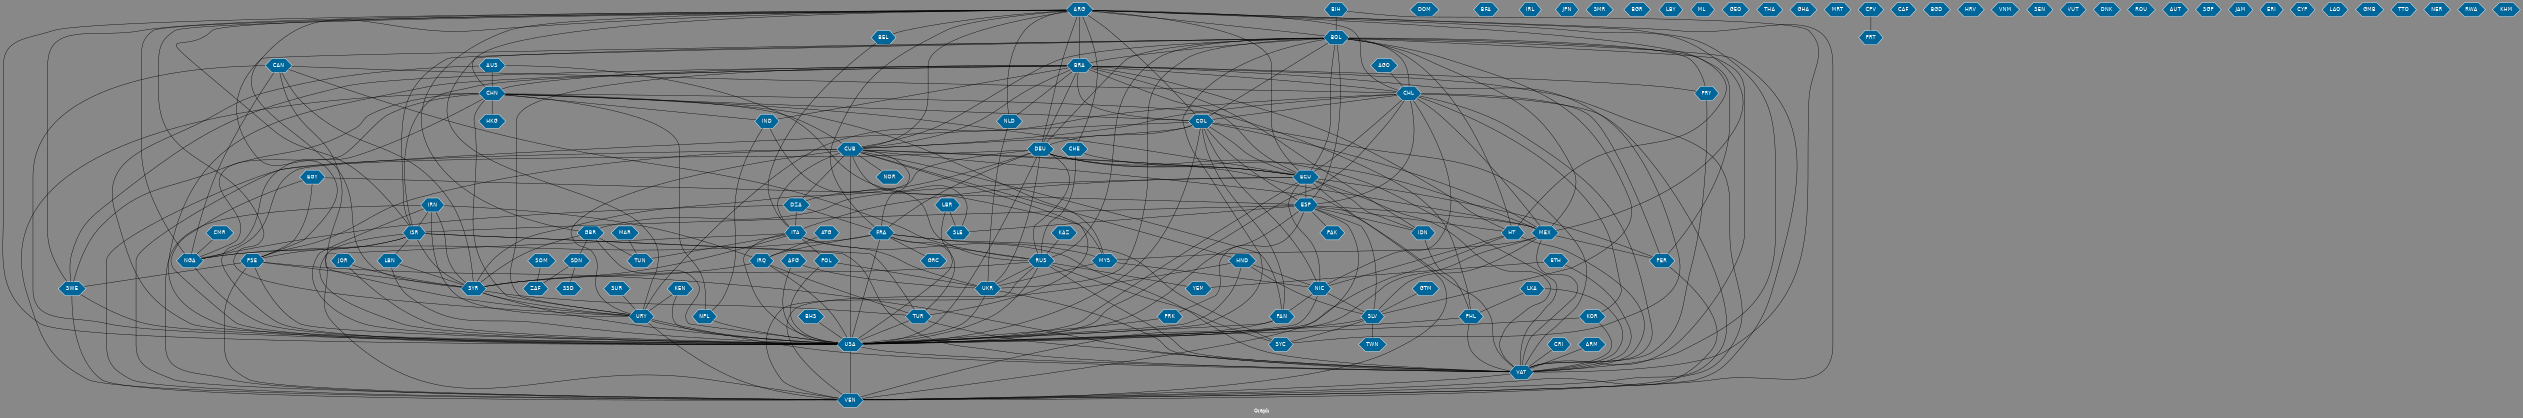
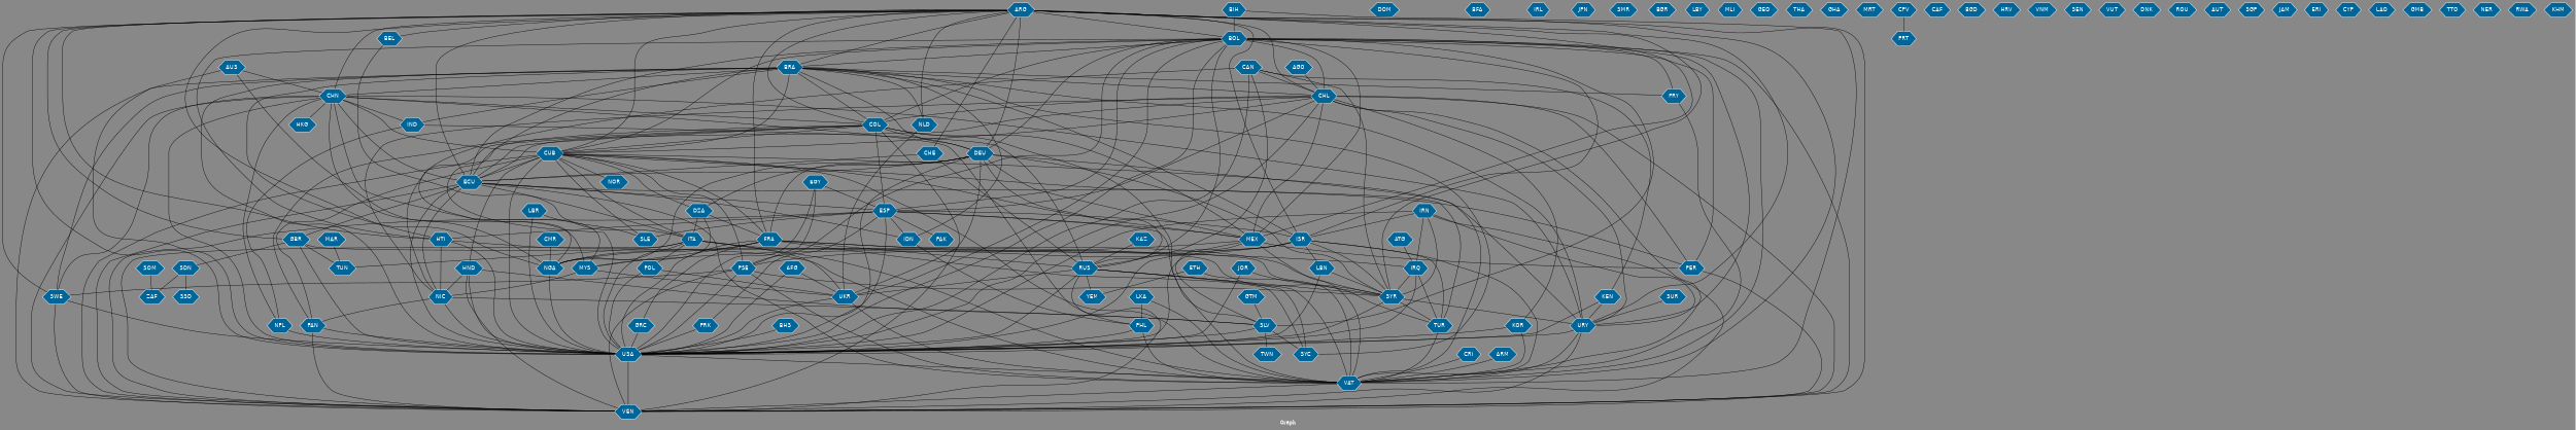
  graph {
    bgcolor="#888888"
    fontcolor=white
    fontsize=12
    label="Graph"
    node [color=white fillcolor="#006699" fontcolor=white fontname=Helvetica shape=hexagon style=filled]
    edge [arrowhead=open color=black fontcolor=white fontname=Courier fontsize=12 weight=1]
    n1 [label=CUB]
    n2 [label=VEN]
    n3 [label=URY]
    n4 [label=VAT]
    n5 [label=USA]
    n6 [label=ECU]
    n7 [label=MEX]
    n8 [label=HND]
    n9 [label=PSE]
    n10 [label=PAN]
    n11 [label=FRA]
    n12 [label=TUR]
    n13 [label=ITA]
    n14 [label=DZA]
    n15 [label=SLE]
    n16 [label=NOR]
    n17 [label=ESP]
    n18 [label=NIC]
    n19 [label=PER]
    n20 [label=GBR]
    n21 [label=IDN]
    n22 [label=SLV]
    n23 [label=MYS]
    n24 [label=SYR]
    n25 [label=SWE]
    n26 [label=NGA]
    n27 [label=RUS]
    n28 [label=SYC]
    n29 [label=IRQ]
    n30 [label=GRC]
    n31 [label=UKR]
    n32 [label=TUN]
    n33 [label=POL]
    n34 [label=COL]
    n35 [label=DEU]
    n36 [label=ISR]
    n37 [label=HTI]
    n38 [label=PAK]
    n39 [label=PRK]
    n40 [label=CHL]
    n41 [label=KOR]
    n42 [label=ARG]
    n43 [label=BRA]
    n44 [label=BEL]
    n45 [label=BOL]
    n46 [label=NLD]
    n47 [label=CHN]
    n48 [label=CHE]
    n49 [label=IND]
    n50 [label=PRY]
    n51 [label=LBN]
    n52 [label=NPL]
    n53 [label=PHL]
    n54 [label=HKG]
    n55 [label=SDN]
    n56 [label=YEM]
    n57 [label=GTM]
    n58 [label=TWN]
    n59 [label=ZAF]
    n60 [label=EGY]
    n61 [label=IRN]
    n62 [label=DOM]
    n63 [label=BFA]
    n64 [label=LBR]
    n65 [label=SSD]
    n66 [label=JOR]
    n67 [label=ETH]
    n68 [label=LKA]
    n69 [label=IRL]
    n70 [label=AFG]
    n71 [label=SOM]
    n72 [label=JPN]
    n73 [label=AUS]
    n74 [label=SMR]
    n75 [label=BGR]
    n76 [label=BIH]
    n77 [label=LBY]
    n78 [label=CAN]
    n79 [label=KAZ]
    n80 [label=MLI]
    n81 [label=CRI]
    n82 [label=GEO]
    n83 [label=CMR]
    n84 [label=MAR]
    n85 [label=THA]
    n86 [label=GHA]
    n87 [label=MRT]
    n88 [label=PRT]
    n89 [label=CAF]
    n90 [label=BHS]
    n91 [label=BGD]
    n92 [label=HRV]
    n93 [label=ATG]
    n94 [label=AGO]
    n95 [label=SUR]
    n96 [label=KEN]
    n97 [label=VNM]
    n98 [label=SEN]
    n99 [label=VUT]
    n100 [label=DNK]
    n101 [label=CPV]
    n102 [label=ROU]
    n103 [label=AUT]
    n104 [label=SGP]
    n105 [label=JAM]
    n106 [label=ERI]
    n107 [label=CYP]
    n108 [label=LAO]
    n109 [label=GMB]
    n110 [label=ARM]
    n111 [label=TTO]
    n112 [label=NER]
    n113 [label=RWA]
    n114 [label=KHM]
    n1 -- n2 [weight=4]
    n1 -- n3
    n1 -- n4
    n1 -- n5 [weight=49]
    n1 -- n6
    n1 -- n7
    n1 -- n8 [weight=3]
    n1 -- n9
    n1 -- n10
    n1 -- n11
    n1 -- n12
    n1 -- n13
    n1 -- n14
    n1 -- n15
    n1 -- n16
    n3 -- n2
    n3 -- n4
    n3 -- n5 [weight=7]
    n4 -- n2 [weight=5]
    n5 -- n2 [weight=34]
    n5 -- n4 [weight=5]
    n6 -- n2 [weight=4]
    n6 -- n4 [weight=4]
    n6 -- n5 [weight=2]
    n6 -- n13
    n6 -- n17 [weight=4]
    n6 -- n18
    n6 -- n19 [weight=2]
    n6 -- n20 [weight=2]
    n6 -- n21
    n7 -- n4 [weight=2]
    n7 -- n5 [weight=12]
    n7 -- n19
    n7 -- n22 [weight=3]
    n7 -- n23
    n8 -- n2
    n8 -- n5 [weight=10]
    n8 -- n18 [weight=3]
    n8 -- n22 [weight=2]
    n9 -- n2 [weight=3]
    n9 -- n4 [weight=2]
    n9 -- n5 [weight=2]
    n9 -- n24
    n9 -- n25
    n10 -- n2
    n10 -- n5 [weight=2]
    n11 -- n5 [weight=2]
    n11 -- n12
    n11 -- n23
    n11 -- n26
    n11 -- n27
    n11 -- n28
    n11 -- n29
    n11 -- n30
    n12 -- n4
-   n12 -- n5
+   n30 -- n5
    n13 -- n2
    n13 -- n4 [weight=6]
    n13 -- n5 [weight=2]
    n13 -- n24
    n13 -- n31
    n13 -- n32
    n13 -- n33
    n14 -- n11
    n14 -- n13
    n14 -- n26
    n17 -- n2 [weight=6]
    n17 -- n5 [weight=2]
    n17 -- n7
    n17 -- n15
    n17 -- n21
    n17 -- n22 [weight=2]
    n17 -- n36
    n17 -- n37
    n17 -- n38
    n17 -- n39
    n18 -- n5 [weight=2]
    n18 -- n10
    n18 -- n22 [weight=2]
    n19 -- n2
    n20 -- n5 [weight=2]
    n20 -- n24 [weight=2]
    n20 -- n32
    n20 -- n55
    n21 -- n53
    n22 -- n5
    n22 -- n28
    n22 -- n58
    n23 -- n18 [weight=4]
    n23 -- n31 [weight=3]
    n24 -- n3 [weight=2]
    n24 -- n5 [weight=7]
    n24 -- n12 [weight=2]
    n25 -- n2
    n25 -- n5
    n26 -- n5
    n27 -- n2
    n27 -- n4
    n27 -- n5 [weight=9]
    n27 -- n24
    n27 -- n28
    n27 -- n31 [weight=20]
    n27 -- n56
    n29 -- n5 [weight=6]
    n29 -- n12
    n29 -- n24
    n31 -- n4 [weight=2]
    n31 -- n5 [weight=8]
    n33 -- n5
    n33 -- n31
    n34 -- n1 [weight=11]
    n34 -- n2 [weight=15]
    n34 -- n4
    n34 -- n5 [weight=7]
    n34 -- n6 [weight=3]
    n34 -- n7
    n34 -- n10 [weight=2]
    n34 -- n17 [weight=2]
    n34 -- n18
    n34 -- n35
    n35 -- n4
    n35 -- n5 [weight=3]
    n35 -- n6
    n35 -- n7
    n35 -- n11 [weight=2]
    n35 -- n14
    n35 -- n24
    n35 -- n26 [weight=2]
    n35 -- n27 [weight=2]
    n35 -- n31 [weight=5]
    n36 -- n4
    n36 -- n5 [weight=4]
    n36 -- n9 [weight=24]
    n36 -- n12
    n36 -- n24
    n36 -- n26
    n36 -- n51
    n37 -- n4
    n37 -- n5
    n37 -- n18
    n39 -- n5 [weight=7]
    n40 -- n1
    n40 -- n2 [weight=3]
    n40 -- n3 [weight=2]
    n40 -- n4 [weight=4]
    n40 -- n5 [weight=4]
    n40 -- n6 [weight=2]
    n40 -- n7 [weight=2]
    n40 -- n17
    n40 -- n18
    n40 -- n19 [weight=5]
    n40 -- n34
    n40 -- n41
    n41 -- n4 [weight=2]
    n41 -- n5 [weight=2]
    n42 -- n1
    n42 -- n2 [weight=4]
    n42 -- n3 [weight=3]
    n42 -- n4 [weight=3]
    n42 -- n5 [weight=4]
    n42 -- n6 [weight=2]
    n42 -- n7 [weight=2]
    n42 -- n11
    n42 -- n20 [weight=2]
    n42 -- n24
    n42 -- n25
    n42 -- n26
    n42 -- n34
    n42 -- n35 [weight=2]
    n42 -- n36
    n42 -- n37
    n42 -- n40 [weight=7]
    n42 -- n43 [weight=2]
    n42 -- n44
    n42 -- n45 [weight=2]
    n42 -- n46
    n42 -- n47 [weight=3]
    n42 -- n48
    n43 -- n1 [weight=3]
    n43 -- n2 [weight=7]
    n43 -- n3 [weight=2]
    n43 -- n5 [weight=3]
    n43 -- n6
    n43 -- n21
    n43 -- n25
    n43 -- n28
    n43 -- n34 [weight=2]
    n43 -- n35 [weight=2]
    n43 -- n36
    n43 -- n37 [weight=2]
    n43 -- n40
    n43 -- n46
    n43 -- n47
    n43 -- n49 [weight=2]
    n43 -- n50 [weight=2]
    n44 -- n13
    n45 -- n1
    n45 -- n2 [weight=3]
    n45 -- n3 [weight=3]
    n45 -- n4 [weight=11]
    n45 -- n5 [weight=4]
    n45 -- n6 [weight=5]
    n45 -- n7
    n45 -- n9 [weight=2]
    n45 -- n17 [weight=2]
    n45 -- n19 [weight=3]
    n45 -- n22
    n45 -- n27
    n45 -- n31 [weight=3]
    n45 -- n34 [weight=14]
    n45 -- n35
    n45 -- n36
    n45 -- n37 [weight=2]
    n45 -- n40 [weight=48]
    n45 -- n43 [weight=4]
    n45 -- n50
    n46 -- n31 [weight=2]
    n47 -- n1 [weight=2]
    n47 -- n2 [weight=2]
    n47 -- n3
    n47 -- n5 [weight=4]
    n47 -- n6 [weight=2]
    n47 -- n23 [weight=2]
    n47 -- n25
    n47 -- n26
    n47 -- n34
    n47 -- n49
    n47 -- n52
    n47 -- n53
    n47 -- n54 [weight=2]
    n48 -- n6
    n48 -- n27
    n49 -- n27
    n49 -- n52
    n50 -- n4 [weight=3]
    n51 -- n5
    n51 -- n24 [weight=2]
    n52 -- n5 [weight=6]
    n53 -- n4 [weight=2]
    n53 -- n5
    n55 -- n59
    n55 -- n65 [weight=5]
    n57 -- n22
    n60 -- n5
    n60 -- n9 [weight=4]
    n60 -- n17
    n61 -- n2
    n61 -- n3
    n61 -- n5 [weight=3]
    n61 -- n24
    n61 -- n29
    n61 -- n36
    n64 -- n5
    n64 -- n15
    n66 -- n5
    n66 -- n24
    n67 -- n4
    n67 -- n56
    n68 -- n4 [weight=2]
    n68 -- n53
    n70 -- n5 [weight=3]
    n70 -- n31
    n71 -- n59
    n73 -- n5
    n73 -- n23
    n73 -- n47
    n76 -- n4
    n76 -- n45
-   n78 -- n3
+   n78 -- n96
    n78 -- n5
    n78 -- n24
    n78 -- n26
    n78 -- n27
    n78 -- n40
    n79 -- n27
    n81 -- n4
    n83 -- n26
    n84 -- n32
    n90 -- n5
    n93 -- n29
    n94 -- n40
    n95 -- n3
    n96 -- n3
    n96 -- n5
    n101 -- n88
    n110 -- n4
  }
